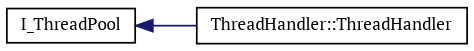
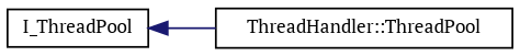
  digraph {
    rankdir=LR
    fontname="PT Serif"
    node [color=black fillcolor=white fontname="PT Serif" fontsize=10 shape=record style=filled]
    n1 [height=0.2 label=I_ThreadPool width=0.4]
-   n2 [height=0.2 label="ThreadHandler::ThreadHandler" width=0.4]
+   n2 [height=0.2 label="ThreadHandler::ThreadPool" width=0.4]
    n1 -> n2 [color=midnightblue dir=back fontname="PT Serif" fontsize=10 labelfontname=Helvetica labelfontsize=10 style=solid]
  }
